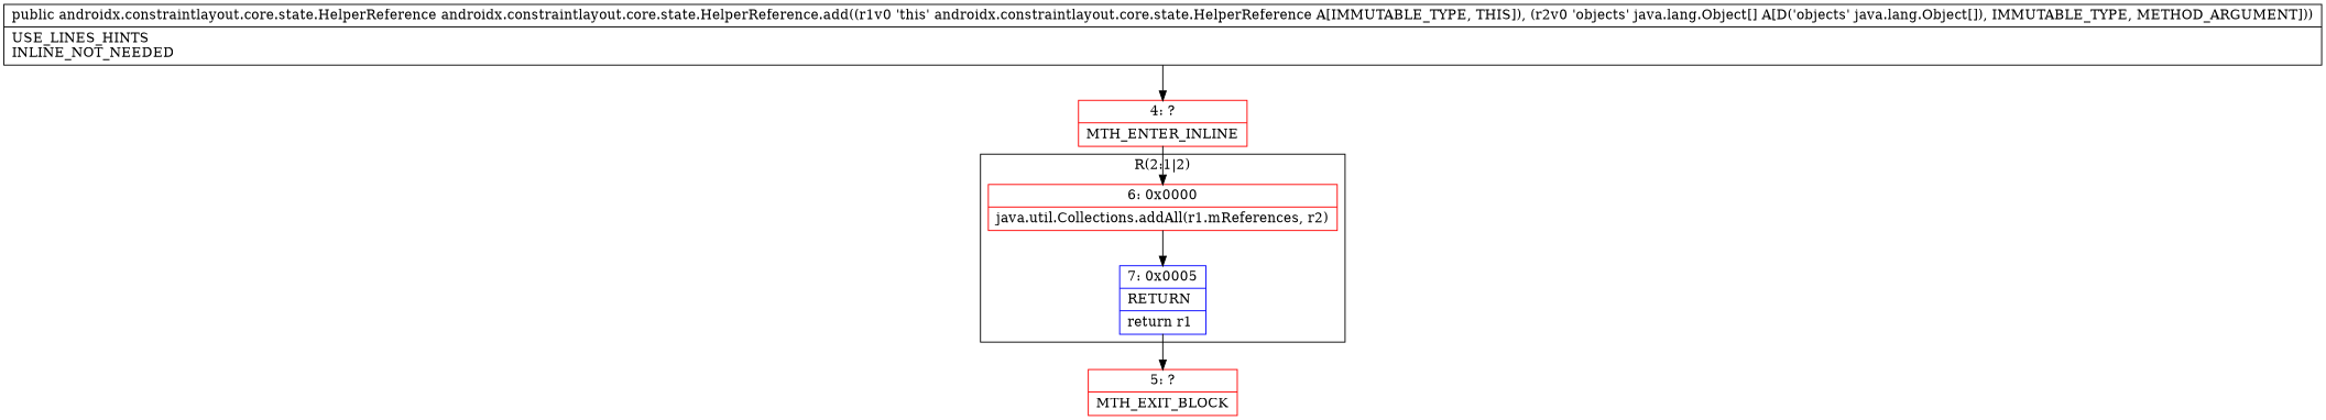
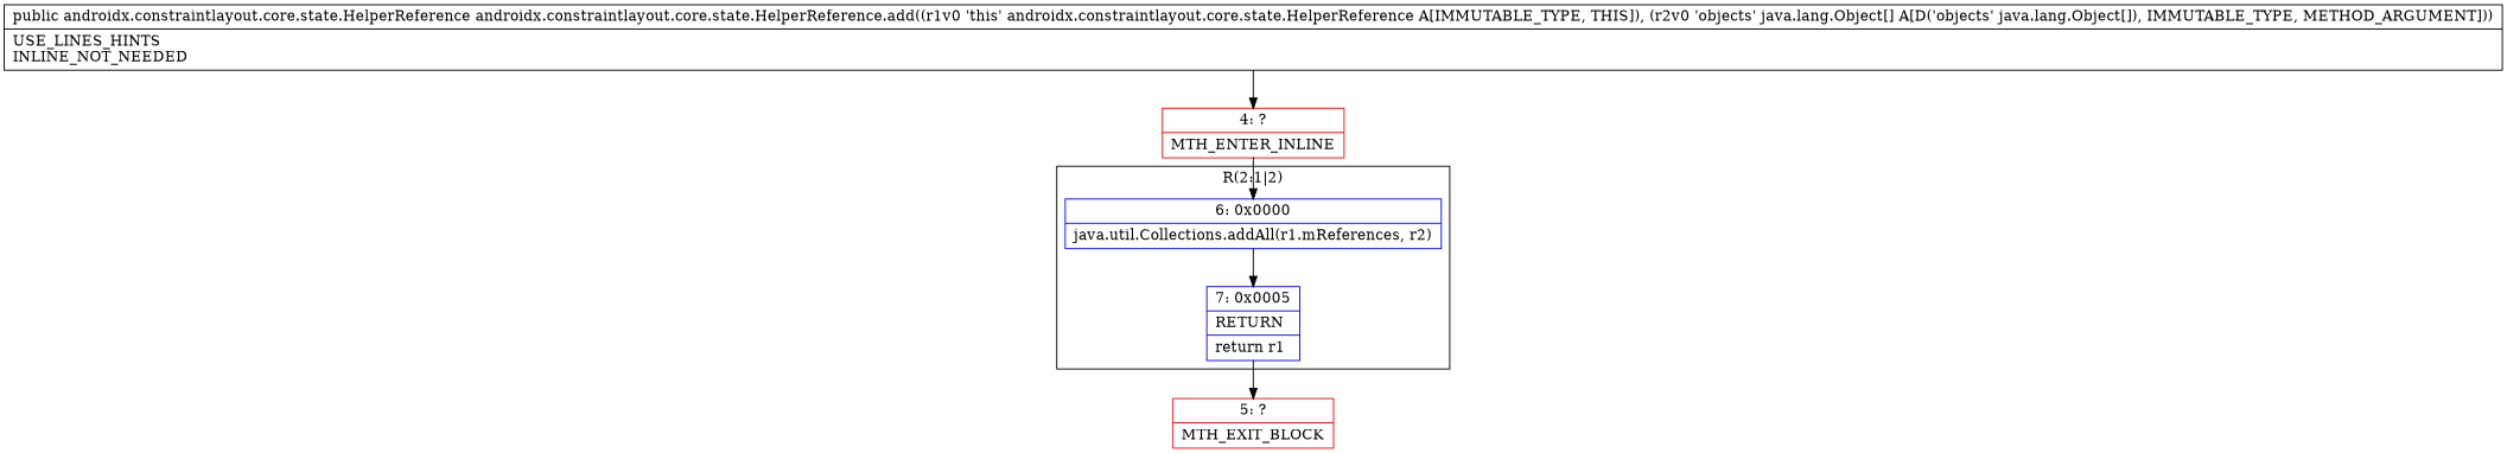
  digraph {
    node [color=blue shape=record]
-   n1 [color=red label="{6\:\ 0x0000|java.util.Collections.addAll(r1.mReferences, r2)\l}"]
+   n1 [label="{6\:\ 0x0000|java.util.Collections.addAll(r1.mReferences, r2)\l}"]
    n2 [label="{7\:\ 0x0005|RETURN\l|return r1\l}"]
    n3 [color=red label="{5\:\ ?|MTH_EXIT_BLOCK\l}"]
    n4 [color=red label="{4\:\ ?|MTH_ENTER_INLINE\l}"]
    n5 [label="{public androidx.constraintlayout.core.state.HelperReference androidx.constraintlayout.core.state.HelperReference.add((r1v0 'this' androidx.constraintlayout.core.state.HelperReference A[IMMUTABLE_TYPE, THIS]), (r2v0 'objects' java.lang.Object[] A[D('objects' java.lang.Object[]), IMMUTABLE_TYPE, METHOD_ARGUMENT]))  | USE_LINES_HINTS\lINLINE_NOT_NEEDED\l}" color=""]
    subgraph cluster_1 {
      label="R(2:1|2)"
      n1
      n2
    }
    n1 -> n2
    n2 -> n3
    n4 -> n1
    n5 -> n4
  }
